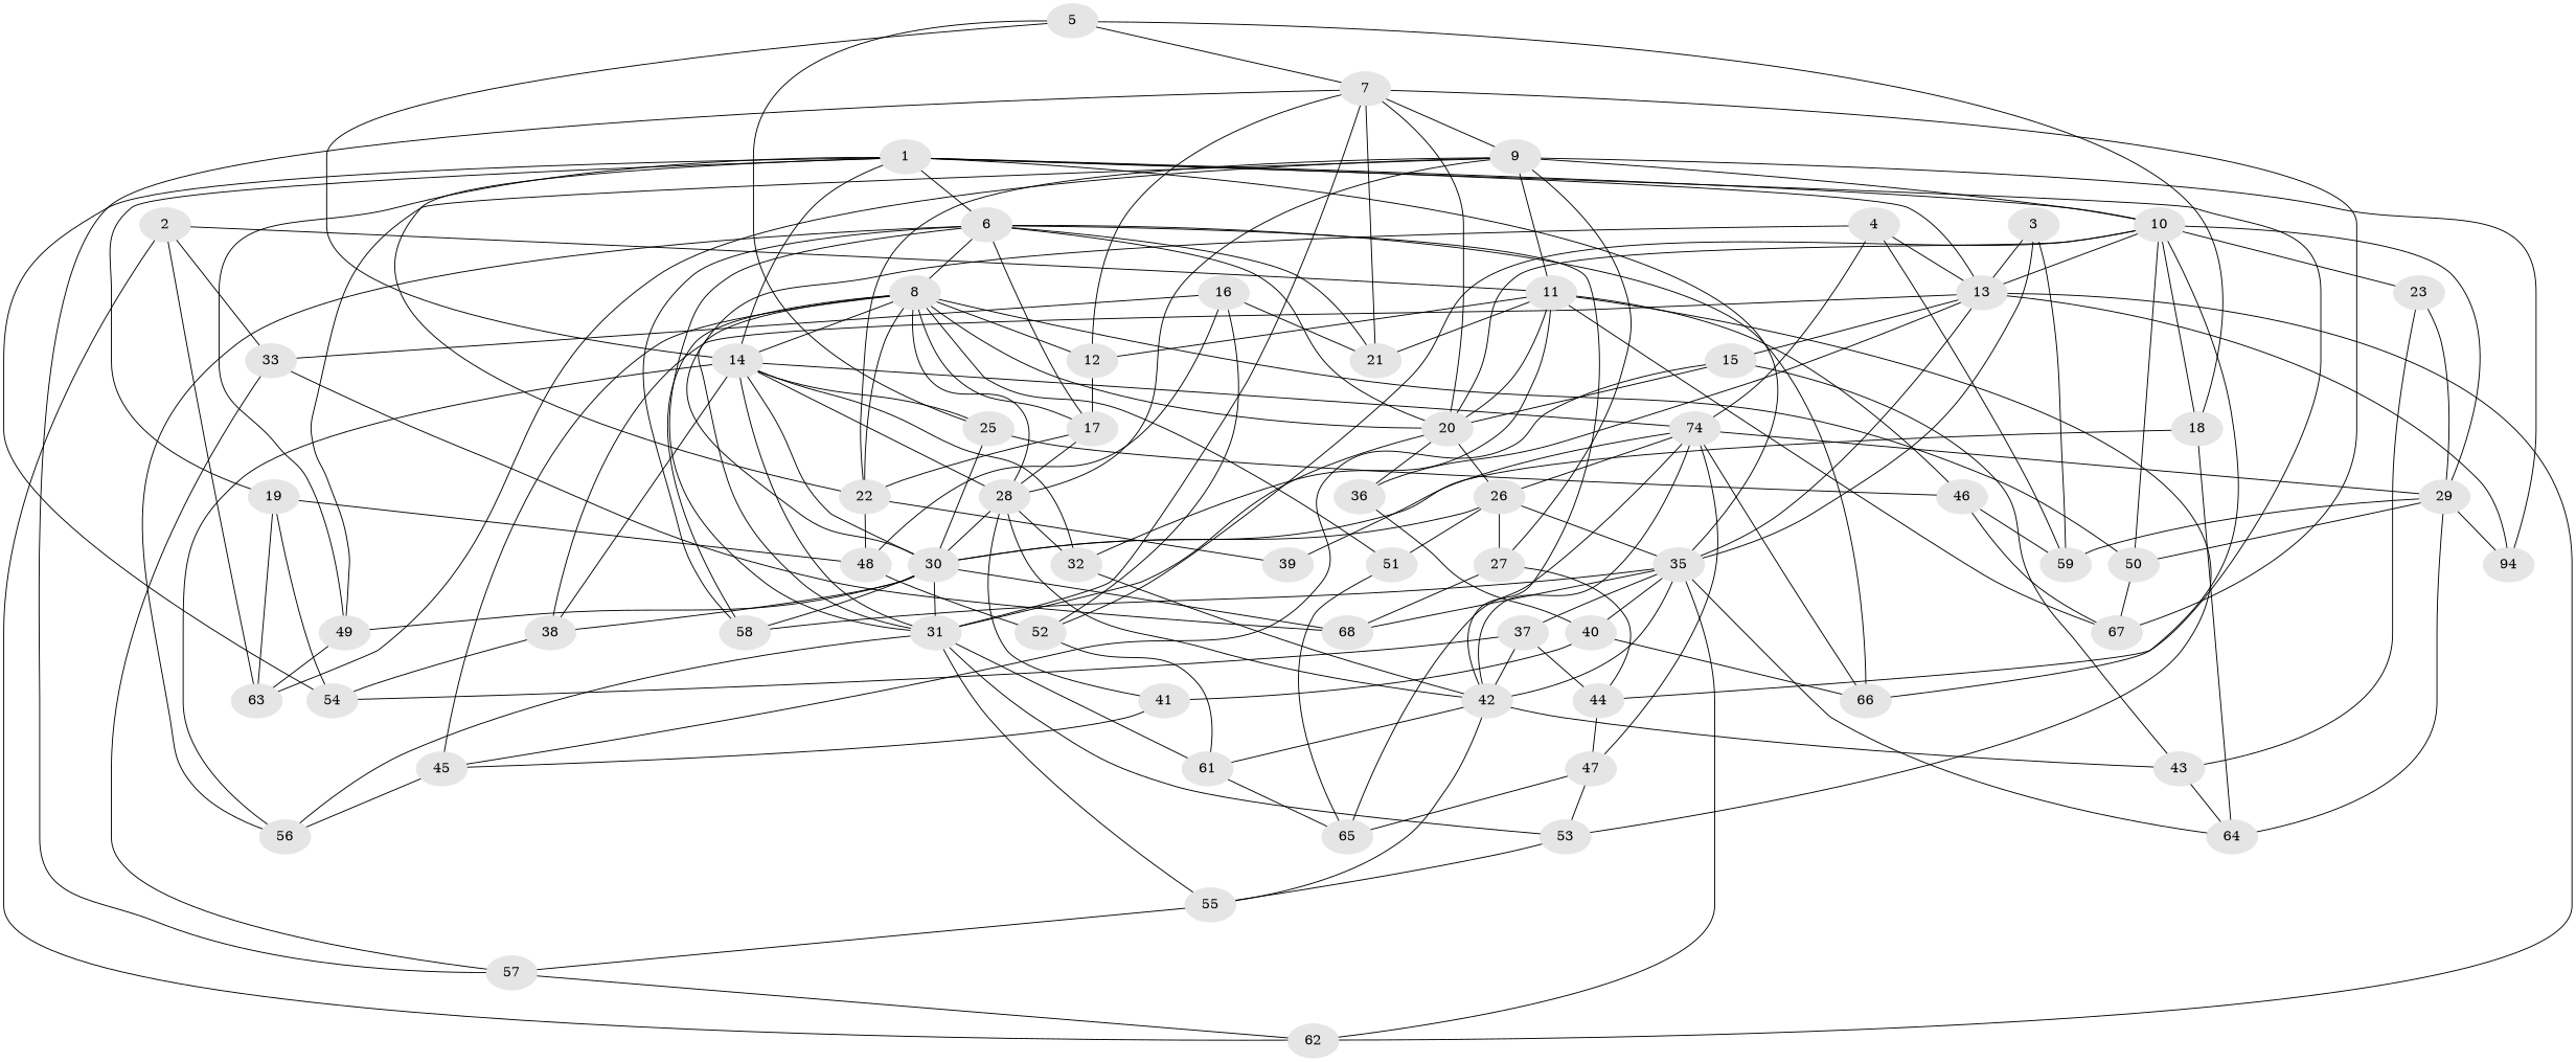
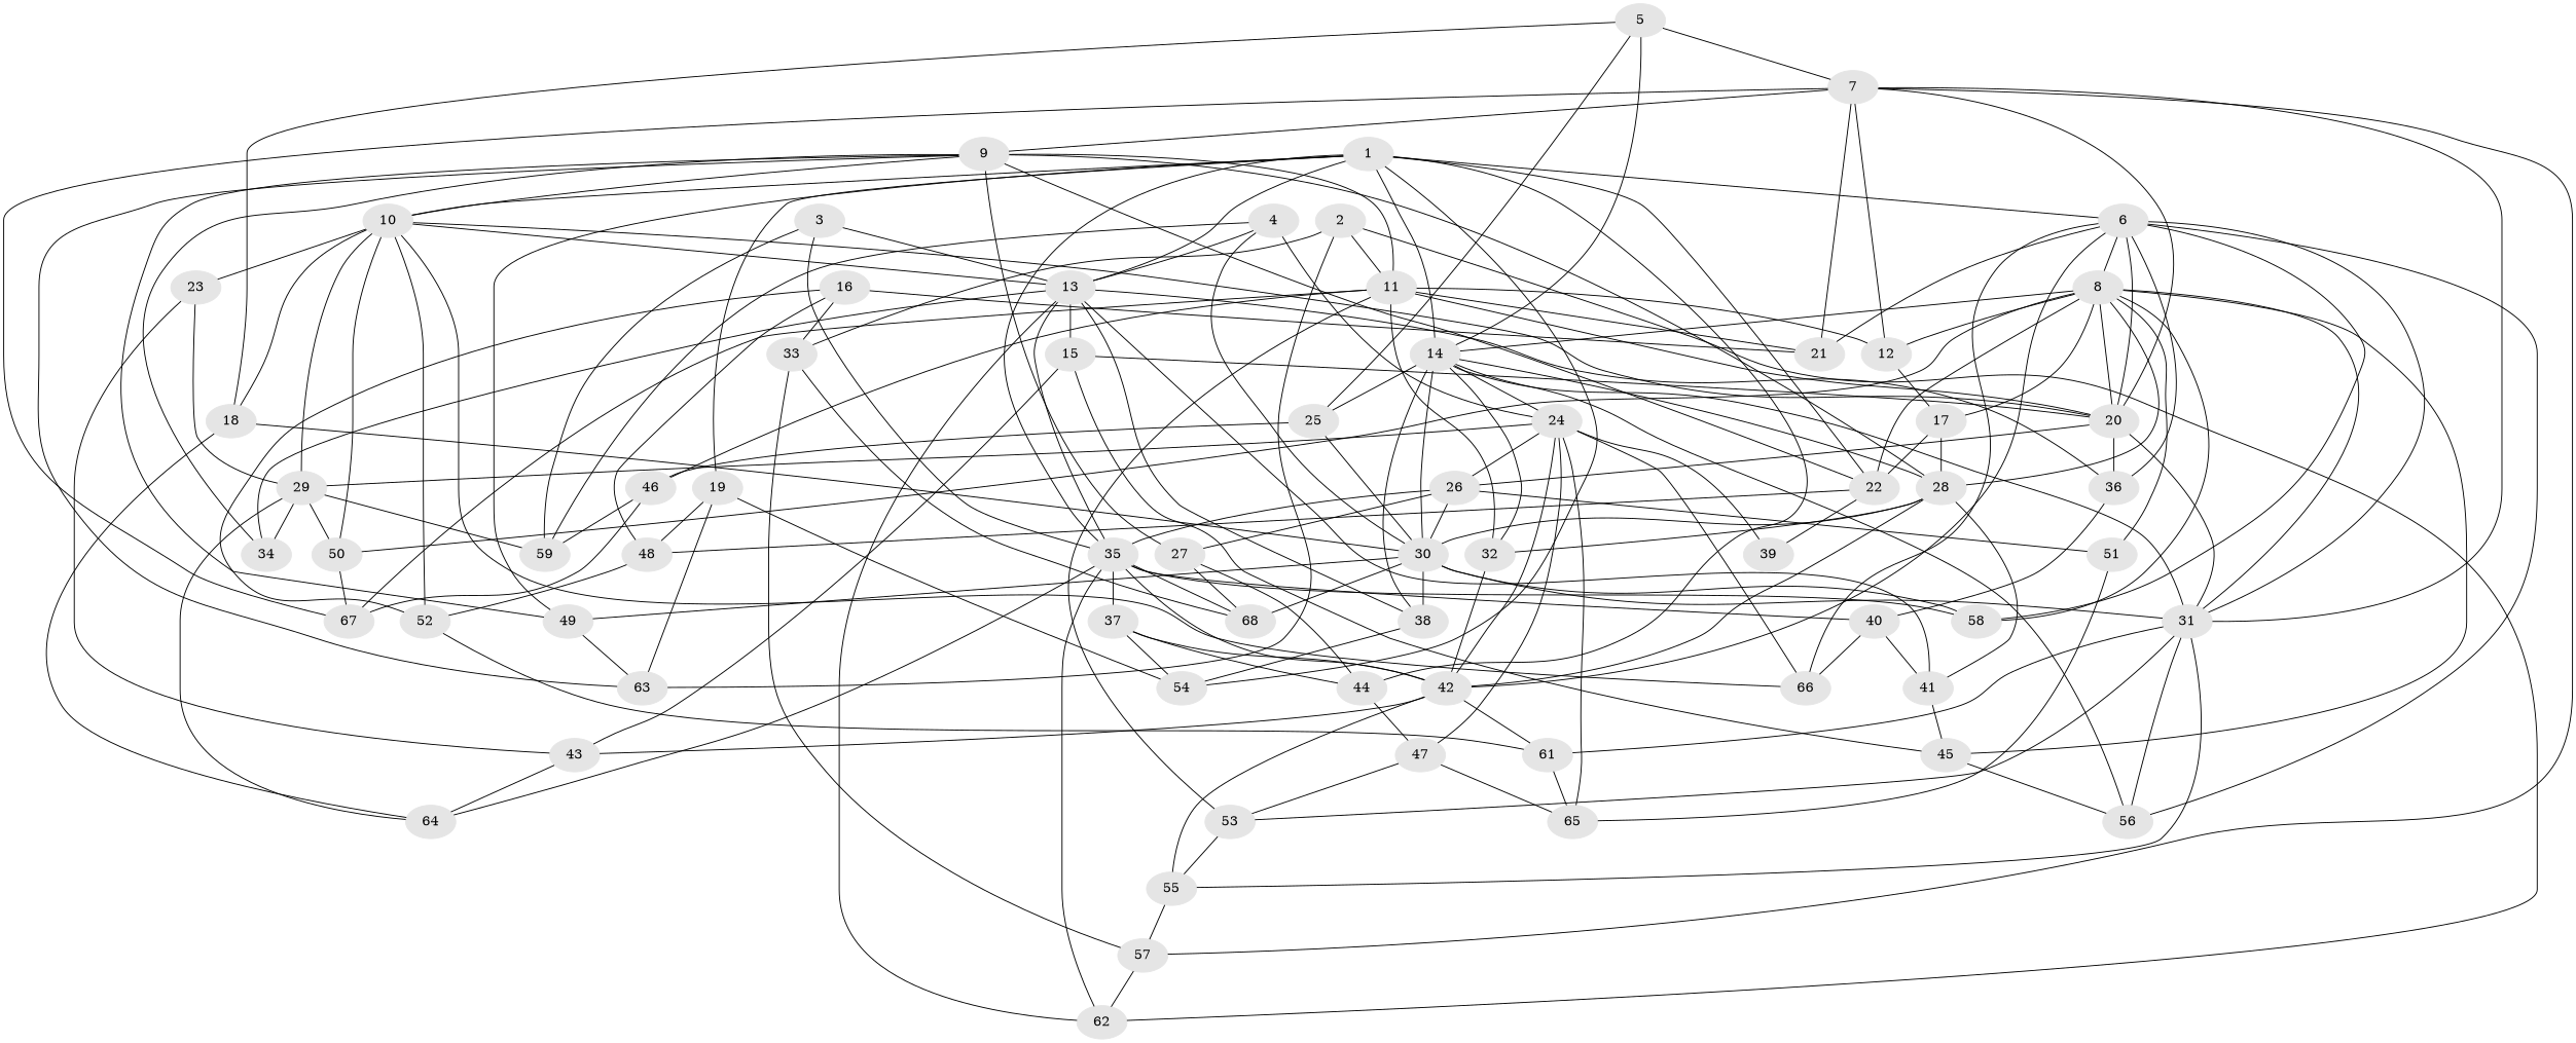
  graph {
    node [color=gray90 style=filled]
    edge [weight=1.0]
    1
    6
    10
    13
    14
    19
    22
    35
    44
    49
    54
    8
    20
    21
    31
    36
    42
    56
    58
    66
    18
    50
    23
    29
    52
    62
-   34 [label=94]
+   34
    15
    38
    41
-   24 [label=74]
+   24
    30
    25
    28
    32
    63
    48
    39
    64
    68
    37
    40
    47
    2
    11
    33
    12
    67
    46
    53
    57
    3
    59
    4
    26
    65
    5
    7
    9
    17
    45
    51
    55
    61
    43
    27
    16
    1 -- 6
    1 -- 10
    1 -- 13
    1 -- 14
    1 -- 19
    1 -- 22
    1 -- 35
    1 -- 44
    1 -- 49
    1 -- 54
    6 -- 8
    6 -- 20
    6 -- 21
    6 -- 31
-   6 -- 17
+   6 -- 36
    6 -- 42
    6 -- 56
    6 -- 58
    6 -- 66
    10 -- 13
    10 -- 20
    10 -- 66
    10 -- 18
    10 -- 50
    10 -- 23 [weight=2.0]
    10 -- 29 [weight=2.0]
    10 -- 52
    13 -- 35
    13 -- 36
    13 -- 62
    13 -- 34
    13 -- 15
    13 -- 38
+   13 -- 41
    14 -- 31
    14 -- 56
    14 -- 38
    14 -- 24
    14 -- 30 [weight=2.0]
    14 -- 25
    14 -- 28
    14 -- 32
    19 -- 54
    19 -- 63
    19 -- 48
    22 -- 48
    22 -- 39 [weight=2.0]
    35 -- 42 [weight=2.0]
    35 -- 58
    35 -- 62
    35 -- 64
    35 -- 68
    35 -- 37
    35 -- 40
    44 -- 47
    49 -- 63
    8 -- 14
    8 -- 22
    8 -- 20
    8 -- 31
    8 -- 58
    8 -- 50
    8 -- 28
    8 -- 12
    8 -- 17
    8 -- 45
    8 -- 51
    20 -- 31
    20 -- 36
    20 -- 26 [weight=3.0]
    31 -- 56
    31 -- 53
    31 -- 55
    31 -- 61
    36 -- 40
    42 -- 55
    42 -- 61
    42 -- 43
    18 -- 30
    18 -- 64
    50 -- 67
    23 -- 29
    23 -- 43
    29 -- 50
    29 -- 34
    29 -- 64
    29 -- 59
    52 -- 61
    15 -- 20
    15 -- 45
    15 -- 43
    38 -- 54
    41 -- 45
    24 -- 42
    24 -- 66
    24 -- 29
    24 -- 39 [weight=2.0]
    24 -- 47
    24 -- 26
    24 -- 65
    30 -- 49
    30 -- 31
    30 -- 58
    30 -- 38
    30 -- 68
    25 -- 30
    25 -- 46
    28 -- 42
    28 -- 41
    28 -- 30
    28 -- 32
    32 -- 42
    48 -- 52
    37 -- 44
    37 -- 54
    37 -- 42
    40 -- 66
    40 -- 41
    47 -- 53
    47 -- 65
    2 -- 62
    2 -- 63
    2 -- 11
    2 -- 33
    11 -- 20 [weight=2.0]
    11 -- 21
    11 -- 32
    11 -- 12
    11 -- 67
    11 -- 46
    11 -- 53
    33 -- 68
    33 -- 57
    12 -- 17
    46 -- 67
    46 -- 59
    53 -- 55
    57 -- 62
    3 -- 13 [weight=2.0]
    3 -- 35
    3 -- 59
    4 -- 13
    4 -- 24
    4 -- 30
    4 -- 59
    26 -- 35
    26 -- 30
    26 -- 51
    26 -- 27
    5 -- 14
    5 -- 18
    5 -- 25
    5 -- 7
    7 -- 20
    7 -- 21
    7 -- 31
    7 -- 12
    7 -- 67
    7 -- 57
    7 -- 9
    9 -- 10
    9 -- 22 [weight=2.0]
    9 -- 49
    9 -- 34 [weight=2.0]
    9 -- 28
    9 -- 63
    9 -- 11
    9 -- 27
    17 -- 22
    17 -- 28
    45 -- 56
    51 -- 65
    55 -- 57
    61 -- 65
    43 -- 64
    27 -- 44
    27 -- 68
    16 -- 21
    16 -- 52
    16 -- 48
    16 -- 33
  }
